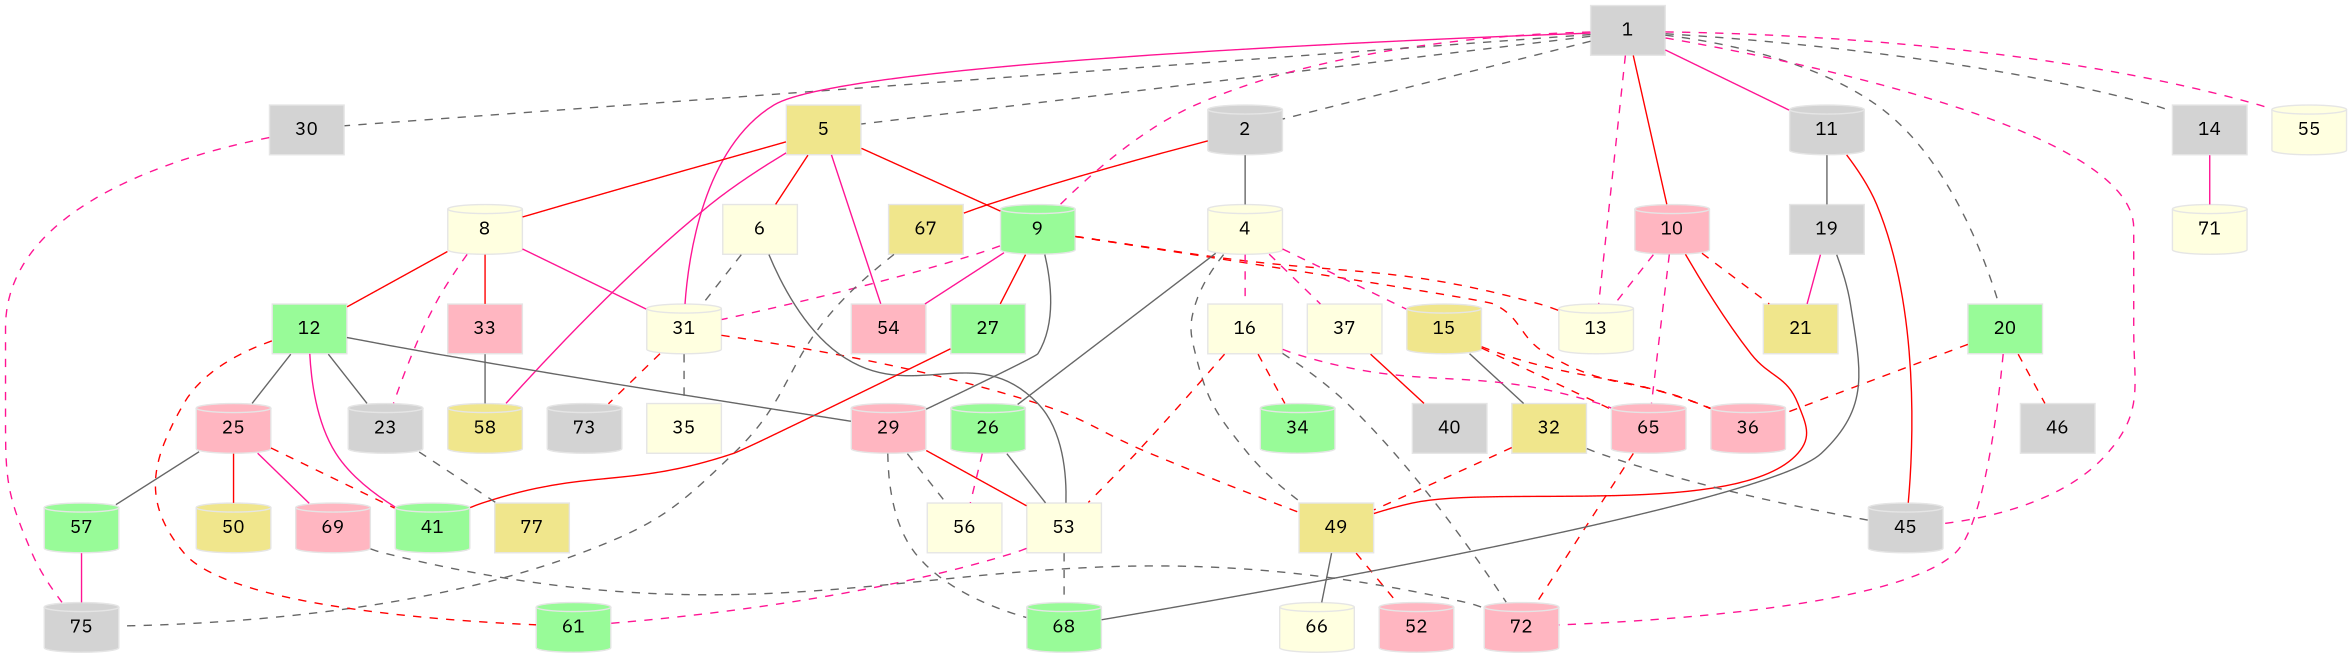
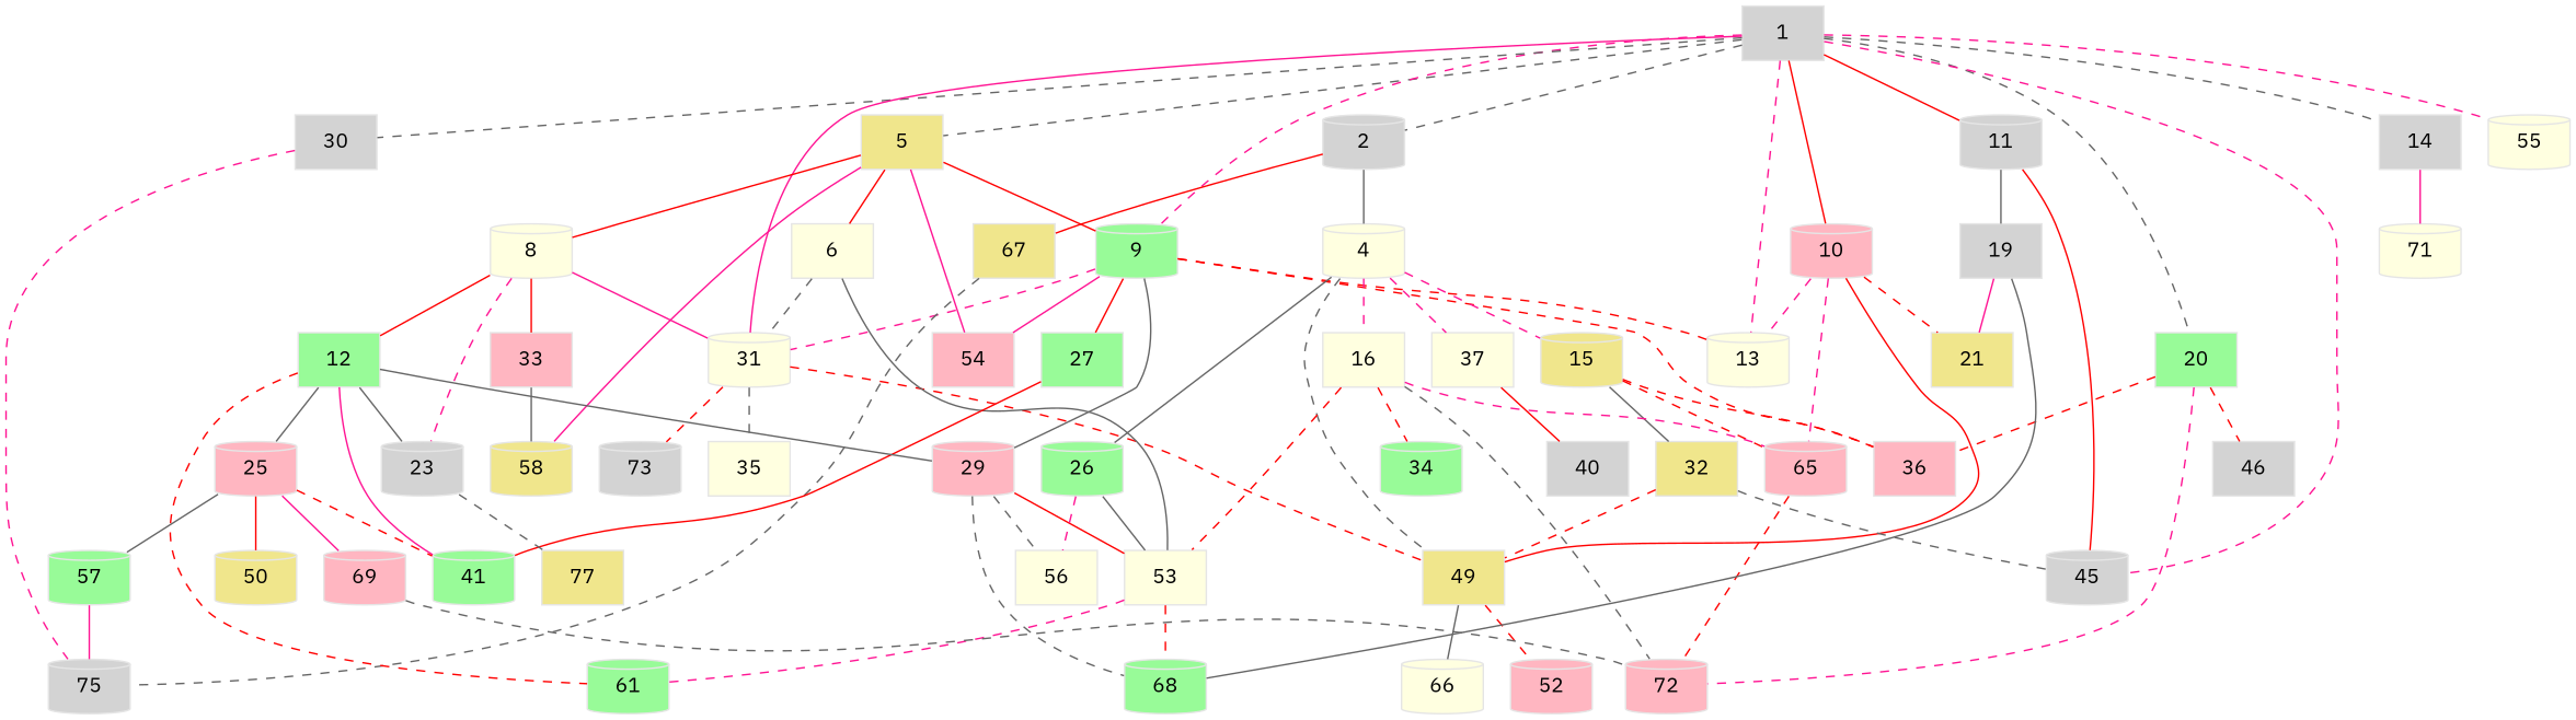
  graph {
    fontname="IBM Plex Sans"
    node [color=gray90 fillcolor=lightyellow fontname="IBM Plex Sans" shape=cylinder style=filled]
    edge [color=red fontname="IBM Plex Sans" style=dashed]
    1 [fillcolor=lightgrey shape=box super="+3"]
    2 [fillcolor=lightgrey]
    5 [fillcolor=khaki shape=box]
    9 [fillcolor=palegreen super="+59"]
    10 [fillcolor=lightpink super="+43"]
    11 [fillcolor=lightgrey]
    13
    14 [fillcolor=lightgrey shape=box super="+28"]
    20 [fillcolor=palegreen shape=box super="+24"]
    30 [fillcolor=lightgrey shape=box]
    31 [super="+60"]
    45 [fillcolor=lightgrey super="+63"]
    55
    4 [super="+7"]
    67 [fillcolor=khaki shape=box]
    6 [shape=box super="+17"]
    8 [super="+18"]
    54 [fillcolor=lightpink shape=box]
    58 [fillcolor=khaki]
    27 [fillcolor=palegreen shape=box super="+47"]
    29 [fillcolor=lightpink super="+76"]
-   36 [fillcolor=lightpink super="+75"]
+   36 [fillcolor=lightpink shape=box super="+75"]
    49 [fillcolor=khaki shape=box super="+74"]
    21 [fillcolor=khaki shape=box]
    65 [fillcolor=lightpink]
    19 [fillcolor=lightgrey shape=box super="+22"]
    71
    72 [fillcolor=lightpink]
    46 [fillcolor=lightgrey shape=box]
    n30 [fillcolor=lightgrey label=75]
    35 [shape=box super="+42"]
    73 [fillcolor=lightgrey]
    15 [fillcolor=khaki super="+39"]
    16 [shape=box super="+38"]
    26 [fillcolor=palegreen]
    37 [shape=box]
    32 [fillcolor=khaki shape=box]
    53 [shape=box super="+64"]
    34 [fillcolor=palegreen]
    56 [shape=box super="+62"]
    40 [fillcolor=lightgrey shape=box]
    66
    52 [fillcolor=lightpink]
    12 [fillcolor=palegreen shape=box super="+44"]
    23 [fillcolor=lightgrey super="+51"]
    33 [fillcolor=lightpink shape=box super="+70"]
    61 [fillcolor=palegreen]
    68 [fillcolor=palegreen]
    25 [fillcolor=lightpink super="+48"]
    41 [fillcolor=palegreen]
    77 [fillcolor=khaki shape=box]
    50 [fillcolor=khaki]
    57 [fillcolor=palegreen]
    69 [fillcolor=lightpink]
    1 -- 2 [color=gray40]
    1 -- 5 [color=gray40]
    1 -- 9 [color=deeppink]
    1 -- 10 [style=solid]
-   1 -- 11 [color=deeppink style=solid]
+   1 -- 11 [style=solid]
    1 -- 13 [color=deeppink]
    1 -- 14 [color=gray40]
    1 -- 20 [color=gray40]
    1 -- 30 [color=gray40]
    1 -- 31 [color=deeppink style=solid]
    1 -- 45 [color=deeppink]
    1 -- 55 [color=deeppink]
    2 -- 4 [color=gray40 style=solid]
    2 -- 67 [style=solid]
    5 -- 9 [style=solid]
    5 -- 6 [style=solid]
    5 -- 8 [style=solid]
    5 -- 54 [color=deeppink style=solid]
    5 -- 58 [color=deeppink style=solid]
    9 -- 13
    9 -- 31 [color=deeppink]
    9 -- 54 [color=deeppink style=solid]
    9 -- 27 [style=solid]
    9 -- 29 [color=gray40 style=solid]
    9 -- 36
    10 -- 13 [color=deeppink]
    10 -- 49 [style=solid]
    10 -- 21
    10 -- 65 [color=deeppink]
    11 -- 45 [style=solid]
    11 -- 19 [color=gray40 style=solid]
    14 -- 71 [color=deeppink style=solid]
    20 -- 36
    20 -- 72 [color=deeppink]
    20 -- 46
    30 -- n30 [color=deeppink]
    31 -- 49
    31 -- 35 [color=gray40]
    31 -- 73
    4 -- 49 [color=gray40]
    4 -- 15 [color=deeppink]
    4 -- 16 [color=deeppink]
    4 -- 26 [color=gray40 style=solid]
    4 -- 37 [color=deeppink]
    67 -- n30 [color=gray40]
    6 -- 31 [color=gray40]
    6 -- 53 [color=gray40 style=solid]
    8 -- 31 [color=deeppink style=solid]
    8 -- 12 [style=solid]
    8 -- 23 [color=deeppink]
    8 -- 33 [style=solid]
    27 -- 41 [style=solid]
    29 -- 53 [style=solid]
    29 -- 56 [color=gray40]
    29 -- 68 [color=gray40]
    49 -- 66 [color=gray40 style=solid]
    49 -- 52
    65 -- 72
    19 -- 21 [color=deeppink style=solid]
    19 -- 68 [color=gray40 style=solid]
    15 -- 36
    15 -- 65
    15 -- 32 [color=gray40 style=solid]
    16 -- 65 [color=deeppink]
    16 -- 72 [color=gray40]
    16 -- 53
    16 -- 34
    26 -- 53 [color=gray40 style=solid]
    26 -- 56 [color=deeppink]
    37 -- 40 [style=solid]
    32 -- 45 [color=gray40]
    32 -- 49
    53 -- 61 [color=deeppink]
-   53 -- 68 [color=gray40]
+   53 -- 68
    12 -- 29 [color=gray40 style=solid]
    12 -- 23 [color=gray40 style=solid]
    12 -- 61
    12 -- 25 [color=gray40 style=solid]
    12 -- 41 [color=deeppink style=solid]
    23 -- 77 [color=gray40]
    33 -- 58 [color=gray40 style=solid]
    25 -- 41
    25 -- 50 [style=solid]
    25 -- 57 [color=gray40 style=solid]
    25 -- 69 [color=deeppink style=solid]
    57 -- n30 [color=deeppink style=solid]
    69 -- 72 [color=gray40]
  }
